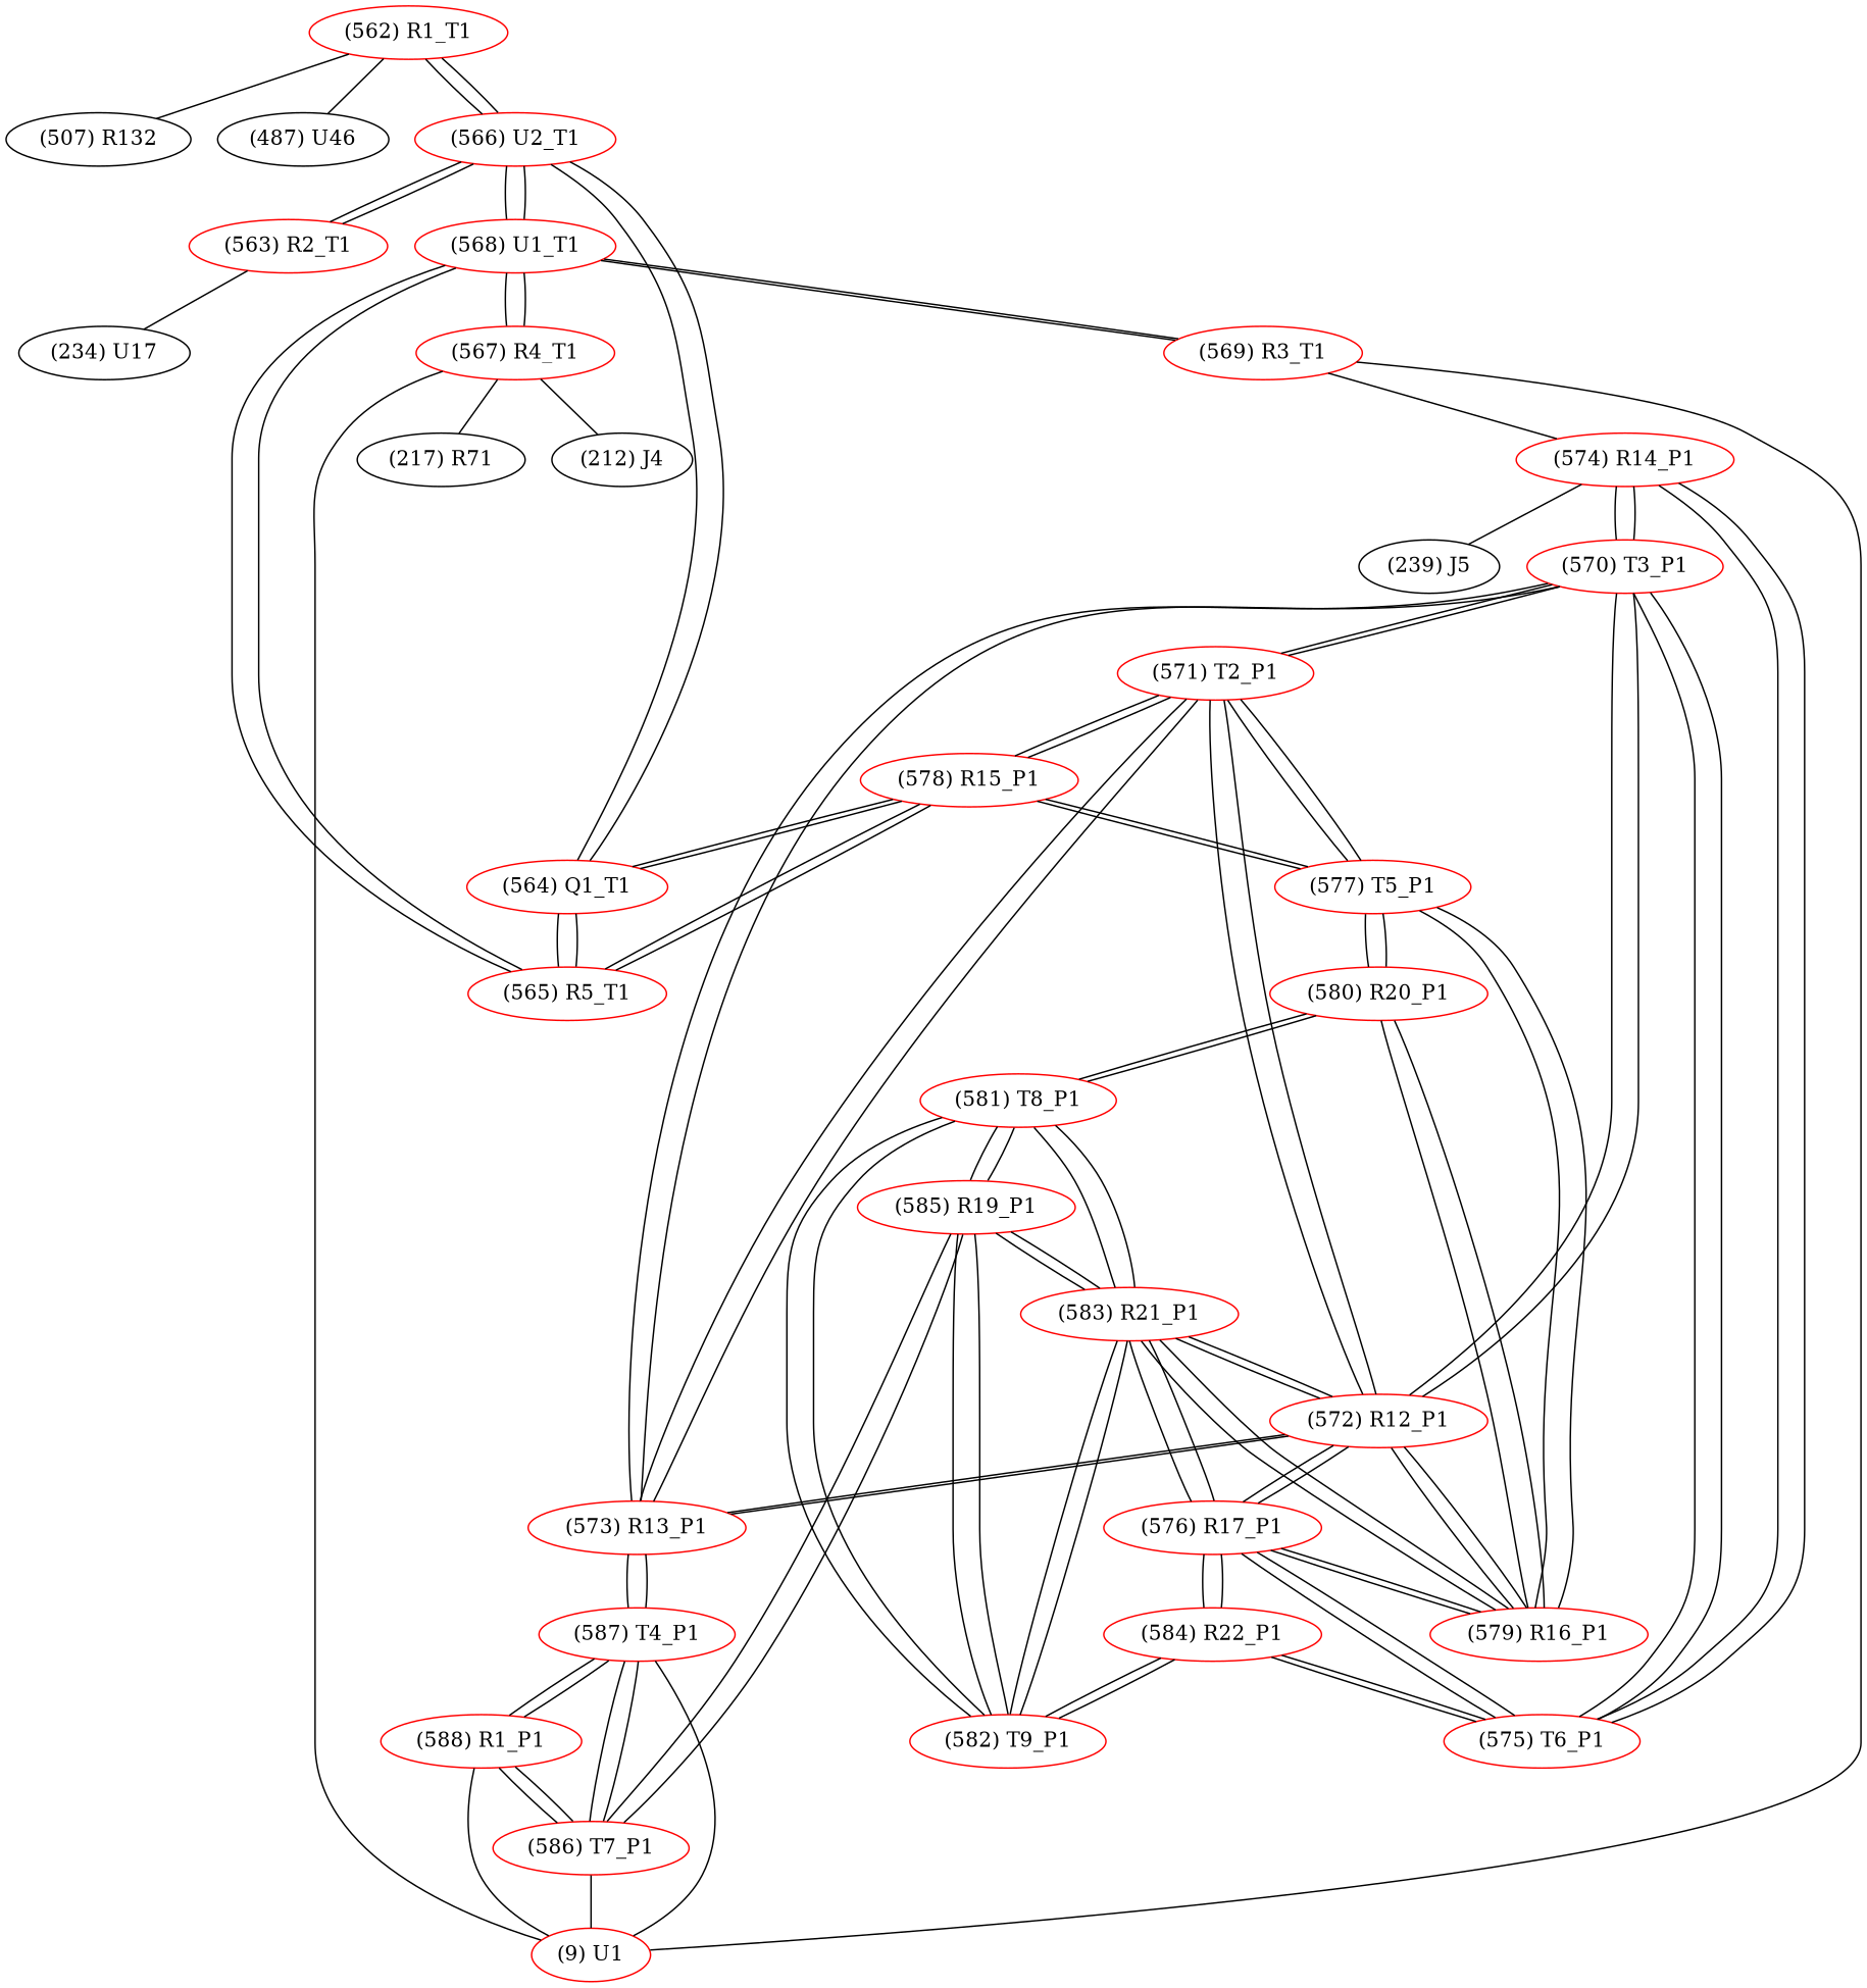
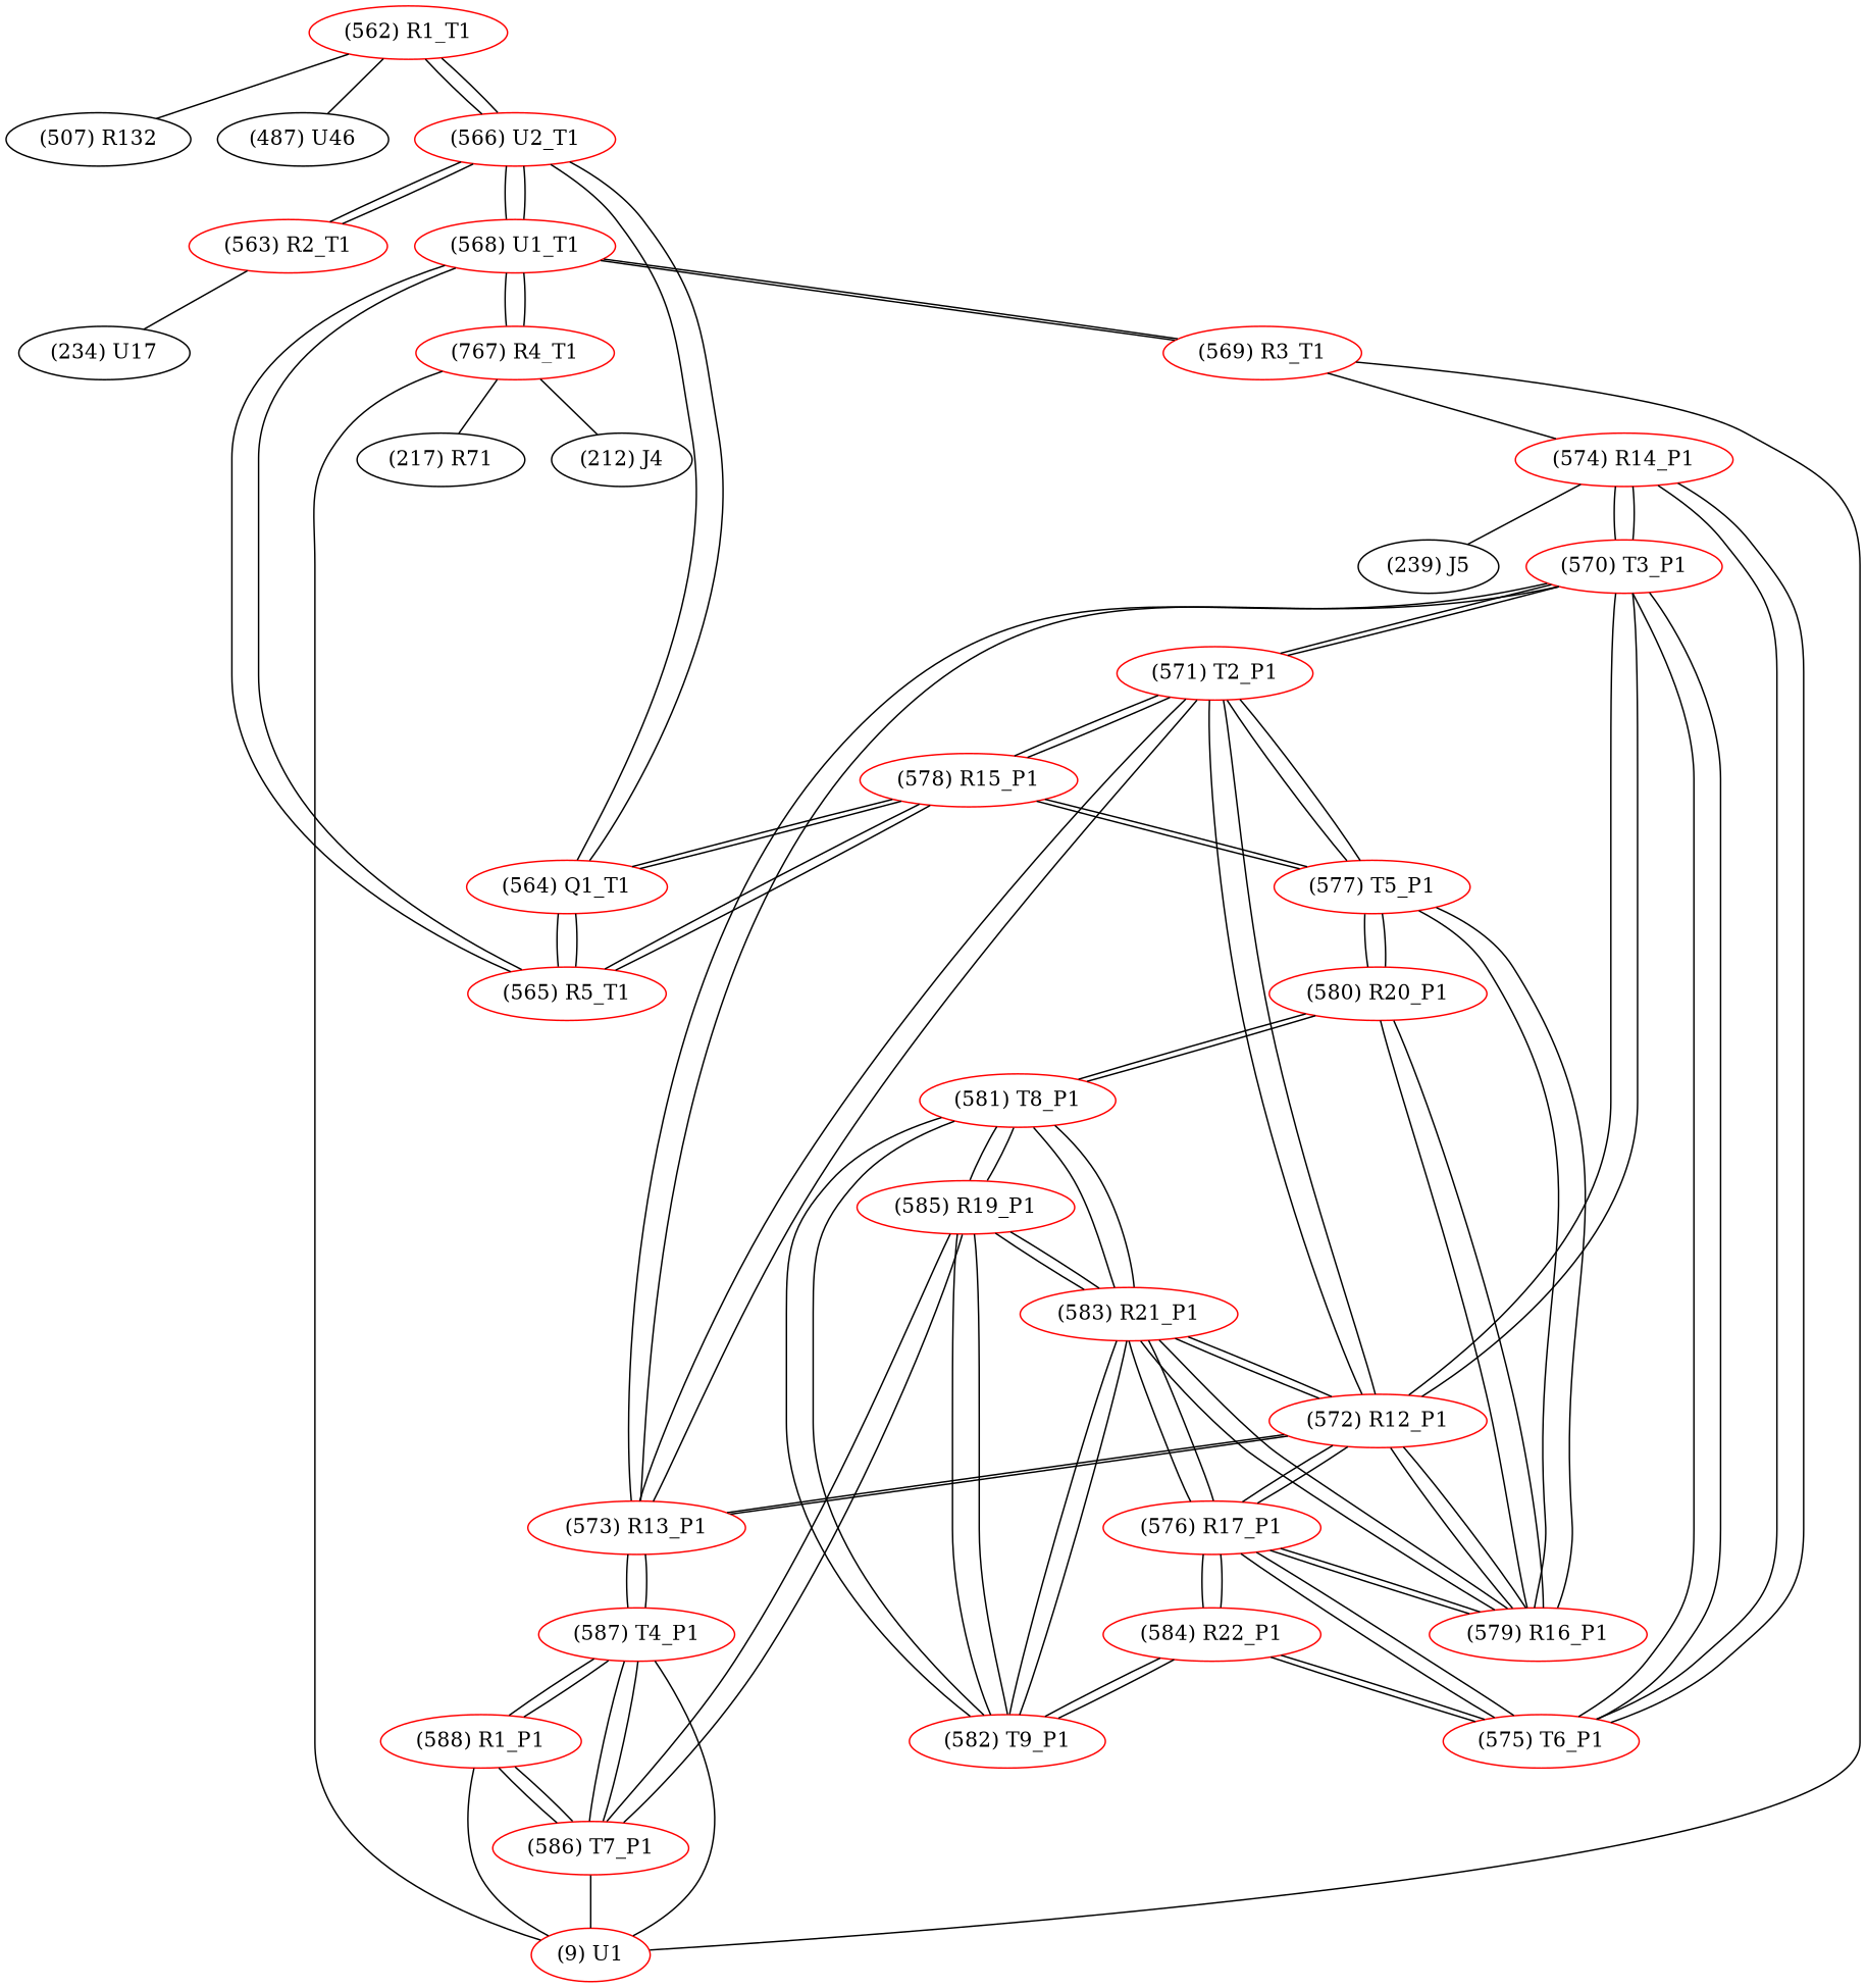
  graph {
    fontname="DejaVu Serif"
    node [color=red fontname="DejaVu Serif"]
    edge [fontname="DejaVu Serif"]
    n1 [label="(562) R1_T1"]
    n2 [label="(507) R132" color=""]
    n3 [label="(487) U46" color=""]
    n4 [label="(566) U2_T1"]
    n5 [label="(563) R2_T1"]
    n6 [label="(564) Q1_T1"]
    n7 [label="(568) U1_T1"]
    n8 [label="(234) U17" color=""]
    n9 [label="(578) R15_P1"]
    n10 [label="(565) R5_T1"]
-   n11 [label="(567) R4_T1"]
+   n11 [label="(767) R4_T1"]
    n12 [label="(569) R3_T1"]
    n13 [label="(571) T2_P1"]
    n14 [label="(577) T5_P1"]
    n15 [label="(570) T3_P1"]
    n16 [label="(573) R13_P1"]
    n17 [label="(572) R12_P1"]
    n18 [label="(579) R16_P1"]
    n19 [label="(580) R20_P1"]
    n20 [label="(9) U1"]
    n21 [label="(212) J4" color=""]
    n22 [label="(217) R71" color=""]
    n23 [label="(574) R14_P1"]
    n24 [label="(239) J5" color=""]
    n25 [label="(575) T6_P1"]
    n26 [label="(576) R17_P1"]
    n27 [label="(584) R22_P1"]
    n28 [label="(587) T4_P1"]
    n29 [label="(583) R21_P1"]
    n30 [label="(582) T9_P1"]
    n31 [label="(586) T7_P1"]
    n32 [label="(588) R1_P1"]
    n33 [label="(581) T8_P1"]
    n34 [label="(585) R19_P1"]
    n1 -- n2
    n1 -- n3
    n1 -- n4
    n4 -- n1
    n4 -- n5
    n4 -- n6
    n4 -- n7
    n5 -- n4
    n5 -- n8
    n6 -- n4
    n6 -- n9
    n6 -- n10
    n7 -- n4
    n7 -- n10
    n7 -- n11
    n7 -- n12
    n9 -- n6
    n9 -- n10
    n9 -- n13
    n9 -- n14
    n10 -- n6
    n10 -- n7
    n10 -- n9
    n11 -- n7
    n11 -- n20
    n11 -- n21
    n11 -- n22
    n12 -- n7
    n12 -- n20
    n12 -- n23
    n13 -- n9
    n13 -- n14
    n13 -- n15
    n13 -- n16
    n13 -- n17
    n14 -- n9
    n14 -- n13
    n14 -- n18
    n14 -- n19
    n15 -- n13
    n15 -- n16
    n15 -- n17
    n15 -- n23
    n15 -- n25
    n16 -- n13
    n16 -- n15
    n16 -- n17
    n16 -- n28
    n17 -- n13
    n17 -- n15
    n17 -- n16
    n17 -- n18
    n17 -- n26
    n17 -- n29
    n18 -- n14
    n18 -- n17
    n18 -- n19
    n18 -- n26
    n18 -- n29
    n19 -- n14
    n19 -- n18
    n19 -- n33
    n23 -- n15
    n23 -- n24
    n23 -- n25
    n25 -- n15
    n25 -- n23
    n25 -- n26
    n25 -- n27
    n26 -- n17
    n26 -- n18
    n26 -- n25
    n26 -- n27
    n26 -- n29
    n27 -- n25
    n27 -- n26
    n27 -- n30
    n28 -- n16
    n28 -- n20
    n28 -- n31
    n28 -- n32
    n29 -- n17
    n29 -- n18
    n29 -- n26
    n29 -- n30
    n29 -- n33
    n29 -- n34
    n30 -- n27
    n30 -- n29
    n30 -- n33
    n30 -- n34
    n31 -- n20
    n31 -- n28
    n31 -- n32
    n31 -- n34
    n32 -- n20
    n32 -- n28
    n32 -- n31
    n33 -- n19
    n33 -- n29
    n33 -- n30
    n33 -- n34
    n34 -- n29
    n34 -- n30
    n34 -- n31
    n34 -- n33
  }
